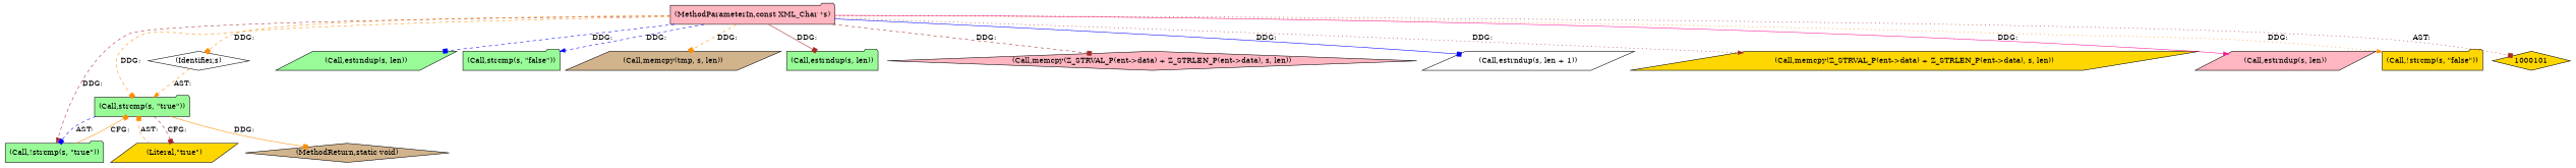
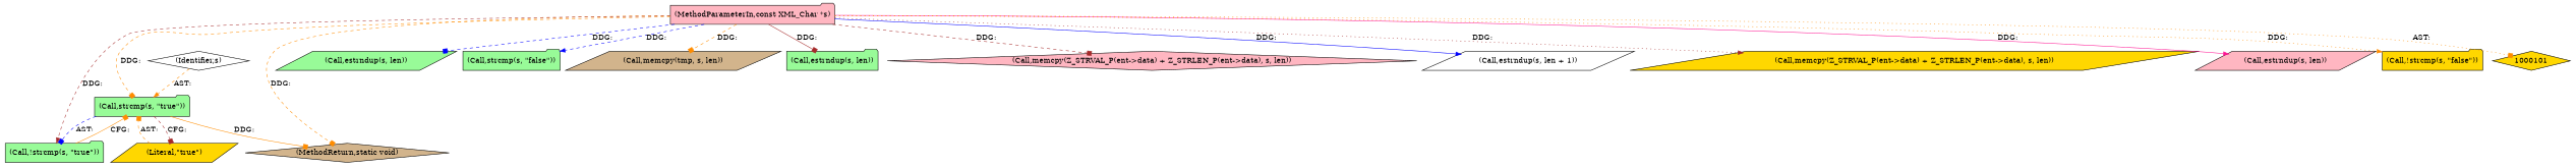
  digraph {
    node [fillcolor=palegreen shape=folder style=filled]
    edge [arrowhead=box color=darkorange style=dashed]
    n1 [label="(Call,strcmp(s, \"true\"))"]
    n2 [fillcolor=tan label="(MethodReturn,static void)" shape=diamond]
    n3 [fillcolor=gold label="(Literal,\"true\")" shape=parallelogram]
    n4 [label="(Call,!strcmp(s, \"true\"))"]
    n5 [fillcolor=lightpink label="(MethodParameterIn,const XML_Char *s)"]
    n6 [label="(Call,estrndup(s, len))" shape=parallelogram]
    n7 [label="(Call,strcmp(s, \"false\"))"]
    n8 [fillcolor=tan label="(Call,memcpy(tmp, s, len))" shape=parallelogram]
    n9 [label="(Call,estrndup(s, len))"]
    n10 [fillcolor=lightpink label="(Call,memcpy(Z_STRVAL_P(ent->data) + Z_STRLEN_P(ent->data), s, len))" shape=diamond]
    n11 [fillcolor=white label="(Call,estrndup(s, len + 1))" shape=parallelogram]
    n12 [fillcolor=gold label="(Call,memcpy(Z_STRVAL_P(ent->data) + Z_STRLEN_P(ent->data), s, len))" shape=parallelogram]
    n13 [fillcolor=lightpink label="(Call,estrndup(s, len))" shape=parallelogram]
    n14 [fillcolor=gold label="(Call,!strcmp(s, \"false\"))"]
    1000101 [fillcolor=gold shape=diamond]
    n16 [fillcolor=white label="(Identifier,s)" shape=diamond]
    n1 -> n2 [label="DDG: " style=solid]
    n1 -> n3 [color=brown label="CFG: "]
    n1 -> n4 [color=blue label="AST: "]
    n3 -> n1 [label="AST: "]
    n4 -> n1 [label="CFG: " style=solid]
    n5 -> n1 [label="DDG: "]
-   n5 -> n16 [label="DDG: "]
+   n5 -> n2 [label="DDG: "]
    n5 -> n4 [arrowhead=normal color=brown label="DDG: "]
    n5 -> n6 [color=blue label="DDG: "]
    n5 -> n7 [arrowhead=normal color=blue label="DDG: "]
    n5 -> n8 [label="DDG: "]
    n5 -> n9 [color=brown label="DDG: " style=solid]
    n5 -> n10 [color=brown label="DDG: "]
-   n5 -> n11 [color=blue label="DDG: " style=solid]
+   n5 -> n11 [arrowhead=normal color=blue label="DDG: " style=solid]
    n5 -> n12 [arrowhead=normal color=brown label="DDG: " style=dotted]
    n5 -> n13 [arrowhead=normal color=deeppink label="DDG: " style=solid]
    n5 -> n14 [arrowhead=normal label="DDG: " style=dotted]
-   n5 -> 1000101 [color=brown label="AST: " style=dotted]
+   n5 -> 1000101 [label="AST: " style=dotted]
    n16 -> n1 [arrowhead=normal label="AST: "]
  }
